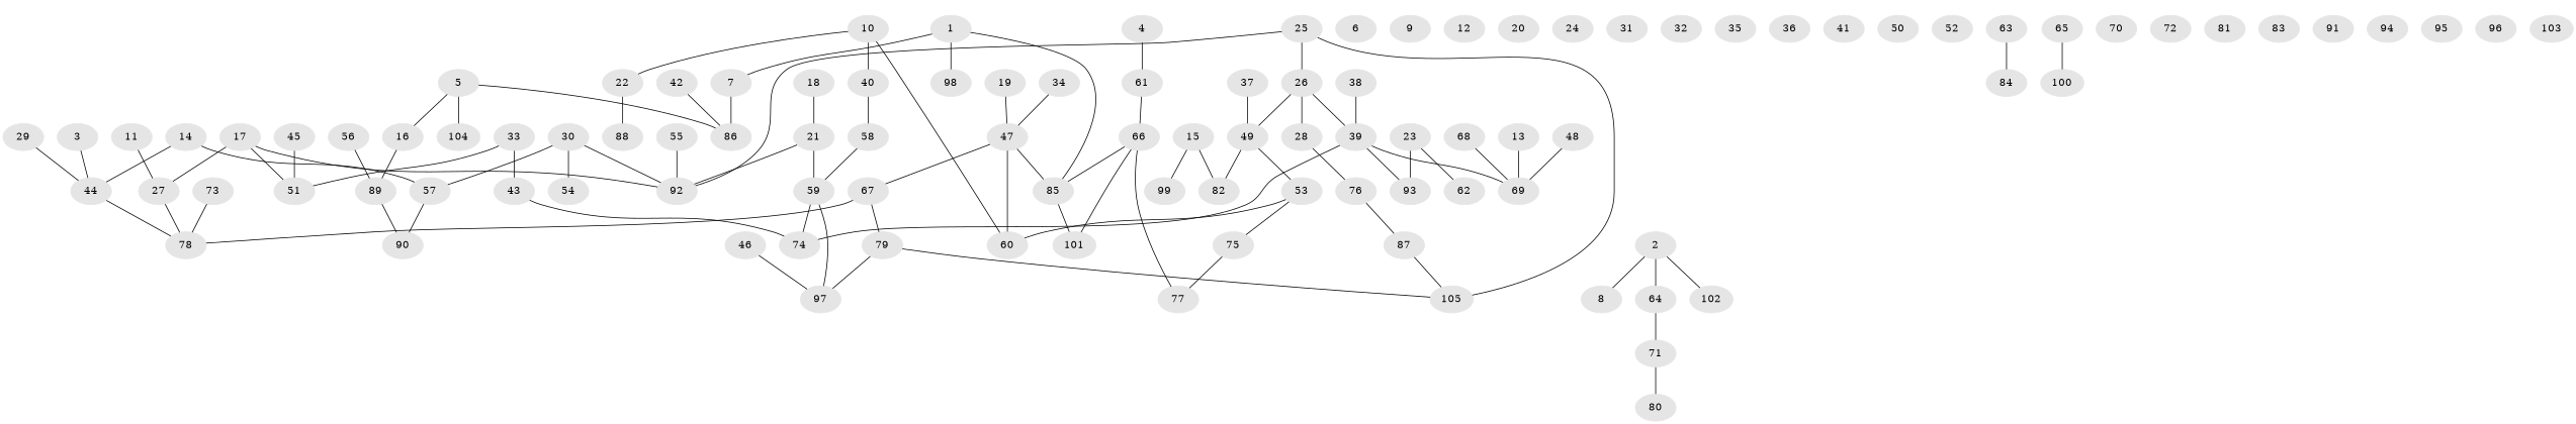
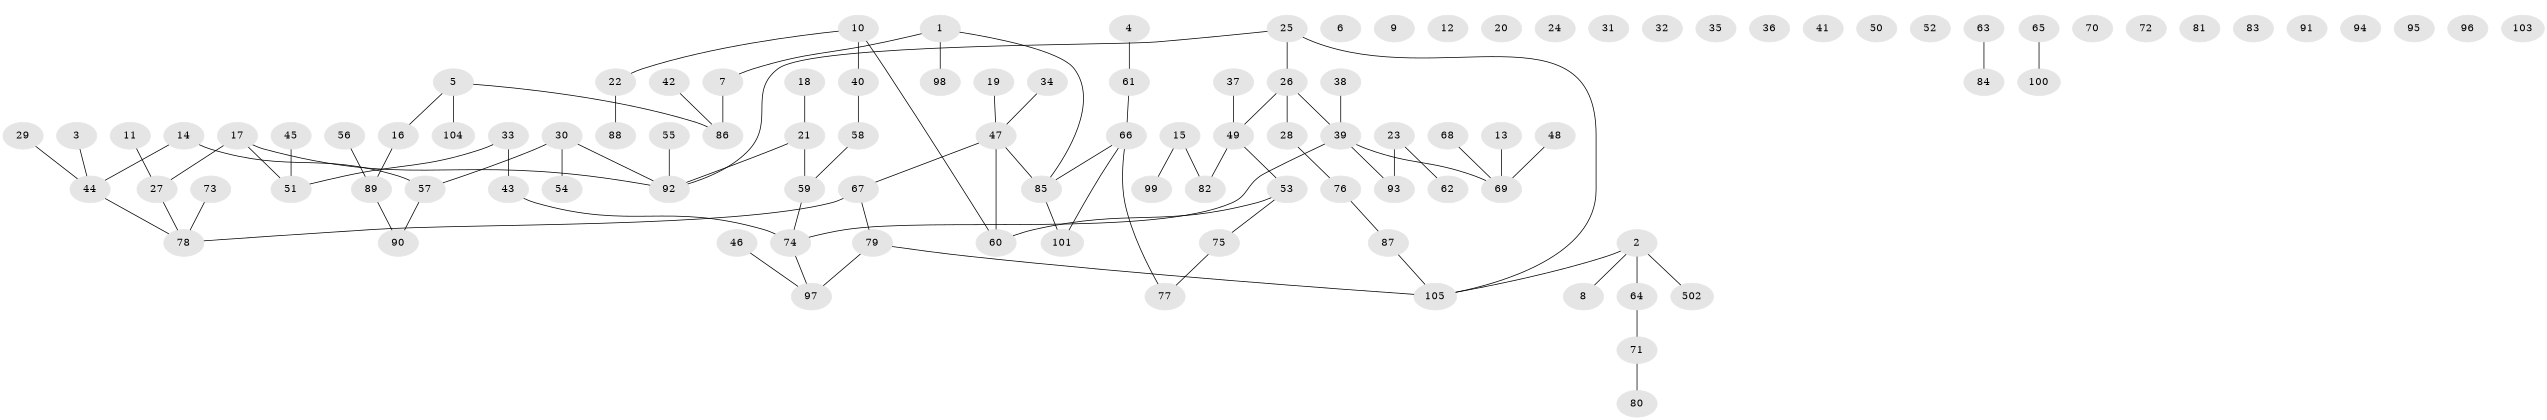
  graph {
    node [color=gray90 style=filled]
    1
    7
    85
    98
    86
    101
    2
    8
    64
-   102
+   102 [label=502]
    105
    71
    3
    44
    78
    4
    61
    66
    5
    16
    104
    89
    6
    9
    10
    22
    40
    60
    88
    58
    11
    27
    12
    13
    69
    14
    57
    90
    15
    82
    99
    17
    51
    92
    18
    21
    59
    19
    47
    67
    20
    74
    23
    62
    93
    24
    25
    26
    28
    39
    49
    76
    46
    97
    53
    87
    29
    30
    54
    31
    32
    33
    43
    34
    35
    36
    37
    38
    41
    42
    45
    79
    48
    75
    50
    52
    77
    55
    56
    63
    84
    80
    65
    100
    68
    70
    72
    73
    81
    83
    91
    94
    95
    96
    103
    1 -- 7
    1 -- 85
    1 -- 98
    7 -- 86
    85 -- 101
    2 -- 8
    2 -- 64
    2 -- 102
+   2 -- 105
    64 -- 71
    71 -- 80
    3 -- 44
    44 -- 78
    4 -- 61
    61 -- 66
    66 -- 85
    66 -- 101
    66 -- 77
    5 -- 86
    5 -- 16
    5 -- 104
    16 -- 89
    89 -- 90
    10 -- 22
    10 -- 40
    10 -- 60
    22 -- 88
    40 -- 58
    58 -- 59
    11 -- 27
    27 -- 78
    13 -- 69
    14 -- 44
    14 -- 57
    57 -- 90
    15 -- 82
    15 -- 99
    17 -- 27
    17 -- 51
    17 -- 92
    18 -- 21
    21 -- 92
    21 -- 59
    59 -- 74
    19 -- 47
    47 -- 85
    47 -- 60
    47 -- 67
    67 -- 78
    67 -- 79
-   59 -- 97
+   74 -- 97
    23 -- 62
    23 -- 93
    25 -- 105
    25 -- 92
    25 -- 26
    26 -- 28
    26 -- 39
    26 -- 49
    28 -- 76
    39 -- 69
    39 -- 74
    39 -- 93
    49 -- 82
    49 -- 53
    76 -- 87
    46 -- 97
    53 -- 60
    53 -- 75
    87 -- 105
    29 -- 44
    30 -- 57
    30 -- 92
    30 -- 54
    33 -- 51
    33 -- 43
    43 -- 74
    34 -- 47
    37 -- 49
    38 -- 39
    42 -- 86
    45 -- 51
    79 -- 105
    79 -- 97
    48 -- 69
    75 -- 77
    55 -- 92
    56 -- 89
    63 -- 84
    65 -- 100
    68 -- 69
    73 -- 78
  }
